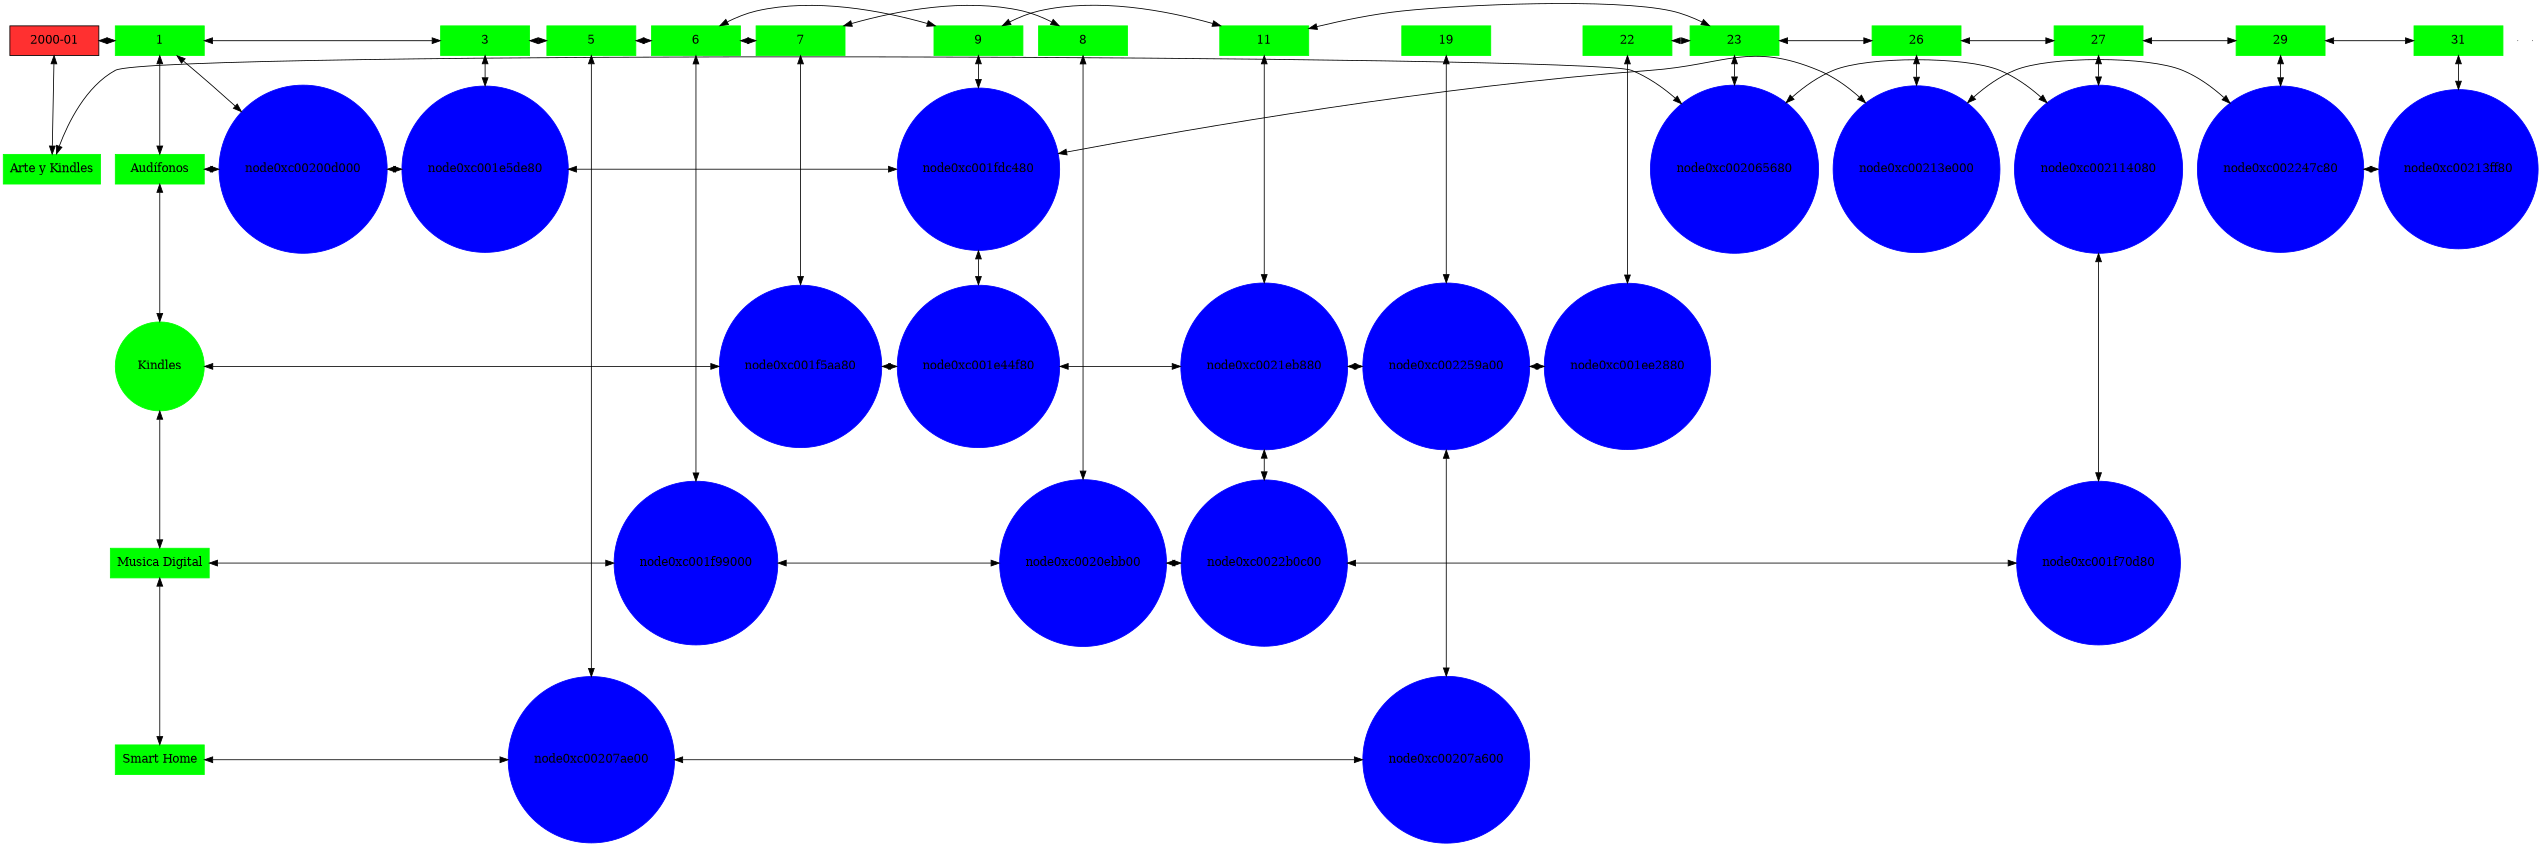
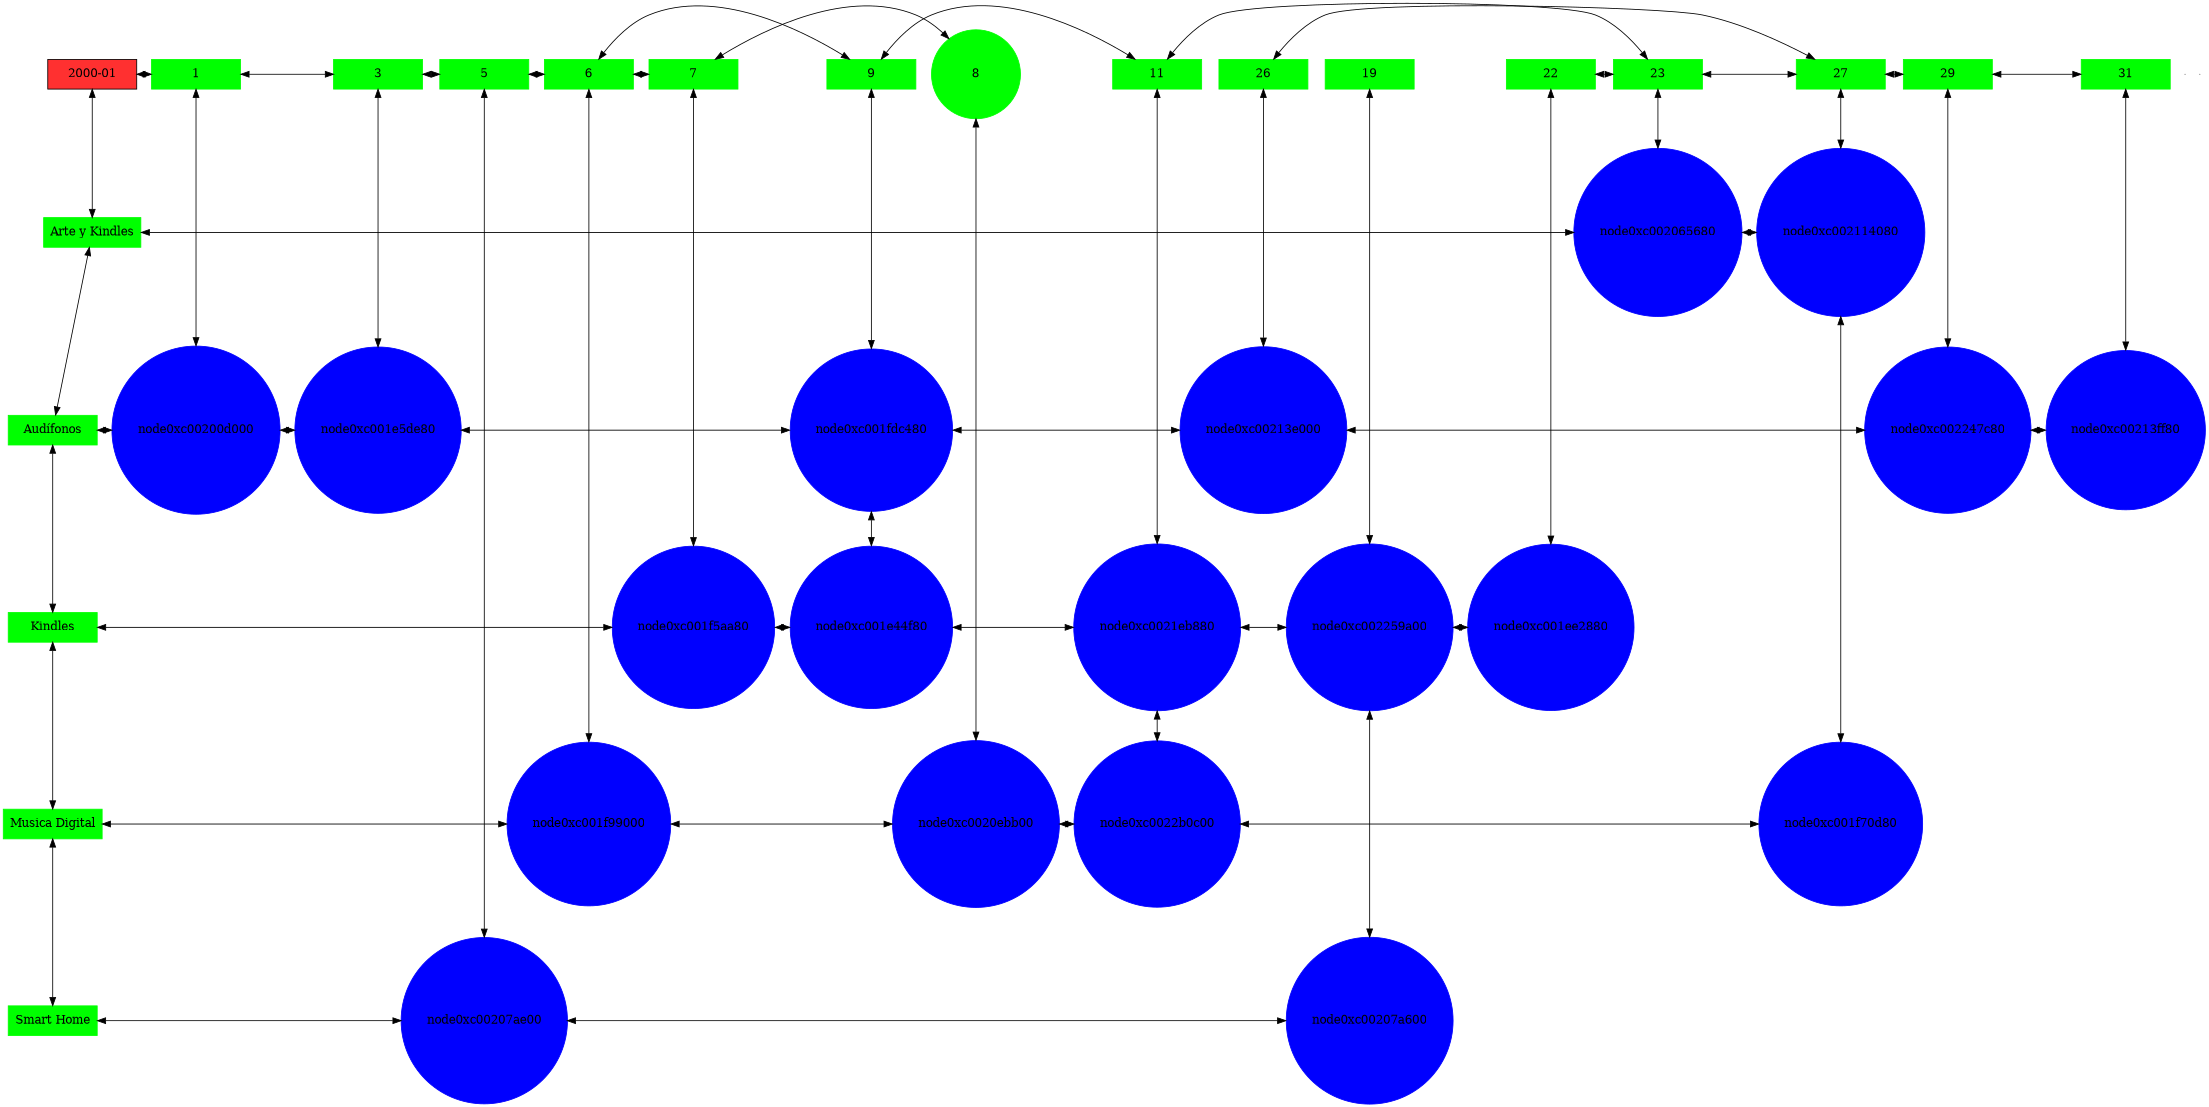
  digraph {
    node [group=1 shape=box style=filled color=green]
    edge [dir=both]
    n1 [fillcolor=firebrick1 label="2000-01" width=1.5 color=""]
    n2 [label=1 width=1.5]
    n3 [group=3 label=3 width=1.5]
    n4 [group=5 label=5 width=1.5]
    n5 [group=6 label=6 width=1.5]
    n6 [group=7 label=7 width=1.5]
-   n7 [group=8 label=8 width=1.5]
+   n7 [group=8 label=8 shape=circle width=1.5]
    n8 [group=9 label=9 width=1.5]
    n9 [group=11 label=11 width=1.5]
    n10 [group=19 label=19 width=1.5]
    n11 [group=22 label=22 width=1.5]
    n12 [group=23 label=23 width=1.5]
    n13 [group=26 label=26 width=1.5]
    n14 [group=27 label=27 width=1.5]
    n15 [group=29 label=29 width=1.5]
    n16 [group=31 label=31 width=1.5]
    n17 [label="Audífonos" width=1.5]
    node0xc00200d000 [color=blue shape=circle width=0.5]
    n19 [label="Arte y Kindles" width=1.5]
    node0xc002065680 [color=blue group=23 shape=circle width=0.5]
    node0xc002114080 [color=blue group=27 shape=circle width=0.5]
    node0xc001e5de80 [color=blue group=3 shape=circle width=0.5]
    node0xc001fdc480 [color=blue group=9 shape=circle width=0.5]
    node0xc00213e000 [color=blue group=26 shape=circle width=0.5]
    node0xc002247c80 [color=blue group=29 shape=circle width=0.5]
    node0xc00213ff80 [color=blue group=31 shape=circle width=0.5]
-   n27 [label=Kindles shape=circle width=1.5]
+   n27 [label=Kindles width=1.5]
    node0xc001f5aa80 [color=blue group=7 shape=circle width=0.5]
    node0xc001e44f80 [color=blue group=9 shape=circle width=0.5]
    node0xc0021eb880 [color=blue group=11 shape=circle width=0.5]
    node0xc002259a00 [color=blue group=19 shape=circle width=0.5]
    node0xc001ee2880 [color=blue group=22 shape=circle width=0.5]
    n33 [label="Musica Digital" width=1.5]
    node0xc001f99000 [color=blue group=6 shape=circle width=0.5]
    node0xc0020ebb00 [color=blue group=8 shape=circle width=0.5]
    node0xc0022b0c00 [color=blue group=11 shape=circle width=0.5]
    node0xc001f70d80 [color=blue group=27 shape=circle width=0.5]
    n38 [label="Smart Home" width=1.5]
    node0xc00207ae00 [color=blue group=5 shape=circle width=0.5]
    node0xc00207a600 [color=blue group=19 shape=circle width=0.5]
    e0 [shape=point width=0 group="" style="" color=""]
    e1 [shape=point width=0 group="" style="" color=""]
    subgraph sub_1 {
      rank=same
      n1
      n2
    }
    subgraph sub_2 {
      rank=same
      n2
      n3
    }
    subgraph sub_3 {
      rank=same
      n3
      n4
    }
    subgraph sub_4 {
      rank=same
      n4
      n5
    }
    subgraph sub_5 {
      rank=same
      n5
      n6
    }
    subgraph sub_6 {
      rank=same
      n6
      n7
    }
    subgraph sub_7 {
      rank=same
      n7
      n8
    }
    subgraph sub_8 {
      rank=same
      n8
      n9
    }
    subgraph sub_9 {
      rank=same
      n9
      n10
    }
    subgraph sub_10 {
      rank=same
      n10
      n11
    }
    subgraph sub_11 {
      rank=same
      n11
      n12
    }
    subgraph sub_12 {
      rank=same
      n12
      n13
    }
    subgraph sub_13 {
      rank=same
      n13
      n14
    }
    subgraph sub_14 {
      rank=same
      n14
      n15
    }
    subgraph sub_15 {
      rank=same
      n15
      n16
    }
    subgraph sub_16 {
      rank=same
      n17
      node0xc00200d000
    }
    subgraph sub_17 {
      rank=same
      n19
      node0xc002065680
    }
    subgraph sub_18 {
      rank=same
      node0xc002065680
      node0xc002114080
    }
    subgraph sub_19 {
      rank=same
      node0xc00200d000
      node0xc001e5de80
    }
    subgraph sub_20 {
      rank=same
      node0xc001e5de80
      node0xc001fdc480
    }
    subgraph sub_21 {
      rank=same
      node0xc001fdc480
      node0xc00213e000
    }
    subgraph sub_22 {
      rank=same
      node0xc00213e000
      node0xc002247c80
    }
    subgraph sub_23 {
      rank=same
      node0xc002247c80
      node0xc00213ff80
    }
    subgraph sub_24 {
      rank=same
      n27
      node0xc001f5aa80
    }
    subgraph sub_25 {
      rank=same
      node0xc001f5aa80
      node0xc001e44f80
    }
    subgraph sub_26 {
      rank=same
      node0xc001e44f80
      node0xc0021eb880
    }
    subgraph sub_27 {
      rank=same
      node0xc0021eb880
      node0xc002259a00
    }
    subgraph sub_28 {
      rank=same
      node0xc002259a00
      node0xc001ee2880
    }
    subgraph sub_29 {
      rank=same
      n33
      node0xc001f99000
    }
    subgraph sub_30 {
      rank=same
      node0xc001f99000
      node0xc0020ebb00
    }
    subgraph sub_31 {
      rank=same
      node0xc0020ebb00
      node0xc0022b0c00
    }
    subgraph sub_32 {
      rank=same
      node0xc0022b0c00
      node0xc001f70d80
    }
    subgraph sub_33 {
      rank=same
      n38
      node0xc00207ae00
    }
    subgraph sub_34 {
      rank=same
      node0xc00207ae00
      node0xc00207a600
    }
    n1 -> n2
    n1 -> n19
    n2 -> n3
    n2 -> node0xc00200d000
    n3 -> n4
    n3 -> node0xc001e5de80
    n4 -> n5
    n4 -> node0xc00207ae00
    n5 -> n6
    n5 -> n8
    n5 -> node0xc001f99000
    n6 -> n7
    n6 -> node0xc001f5aa80
    n7 -> node0xc0020ebb00
    n8 -> n9
    n8 -> node0xc001fdc480
    n9 -> n12
    n9 -> node0xc0021eb880
    n10 -> node0xc002259a00
    n11 -> n12
    n11 -> node0xc001ee2880
-   n12 -> n13
+   n12 -> n14
    n12 -> node0xc002065680
    n13 -> n14
    n13 -> node0xc00213e000
    n14 -> n15
    n14 -> node0xc002114080
    n15 -> n16
    n15 -> node0xc002247c80
    n16 -> node0xc00213ff80
    n17 -> node0xc00200d000
    n17 -> n27
    node0xc00200d000 -> node0xc001e5de80
-   n2 -> n17
+   n19 -> n17
    n19 -> node0xc002065680
    node0xc002065680 -> node0xc002114080
    node0xc002114080 -> node0xc001f70d80
    node0xc001e5de80 -> node0xc001fdc480
    node0xc001fdc480 -> node0xc00213e000
    node0xc001fdc480 -> node0xc001e44f80
    node0xc00213e000 -> node0xc002247c80
    node0xc002247c80 -> node0xc00213ff80
    n27 -> node0xc001f5aa80
    n27 -> n33
    node0xc001f5aa80 -> node0xc001e44f80
    node0xc001e44f80 -> node0xc0021eb880
    node0xc0021eb880 -> node0xc002259a00
    node0xc0021eb880 -> node0xc0022b0c00
    node0xc002259a00 -> node0xc001ee2880
    node0xc002259a00 -> node0xc00207a600
    n33 -> node0xc001f99000
    n33 -> n38
    node0xc001f99000 -> node0xc0020ebb00
    node0xc0020ebb00 -> node0xc0022b0c00
    node0xc0022b0c00 -> node0xc001f70d80
    n38 -> node0xc00207ae00
    node0xc00207ae00 -> node0xc00207a600
  }
